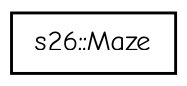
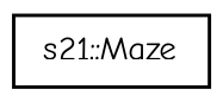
  digraph {
    rankdir=LR
    fontname="Comic Neue"
-   n1 [color=black fillcolor=white fontname="Comic Neue" fontsize=10 height=0.2 label="s26::Maze" shape=record style=filled width=0.4]
+   n1 [color=black fillcolor=white fontname="Comic Neue" fontsize=10 height=0.2 label="s21::Maze" shape=record style=filled width=0.4]
  }
